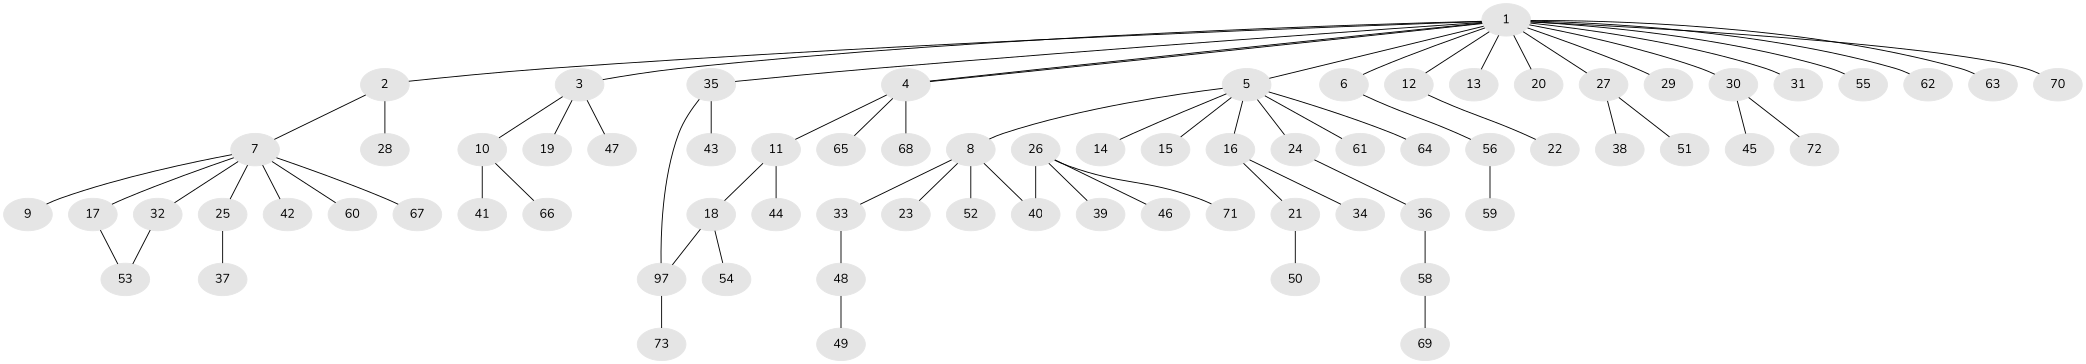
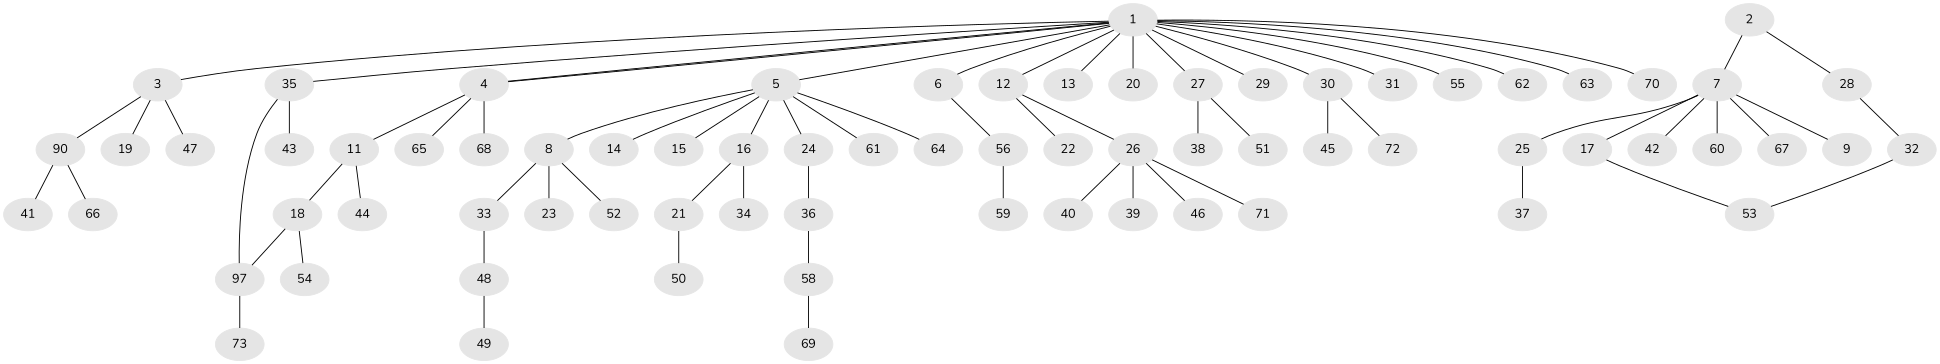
  graph {
    fontname=Nunito
    node [color=gray90 fontname=Nunito style=filled]
    edge [fontname=Nunito]
    1
    2
    3
    4
    5
    6
    12
    13
    20
    27
    29
    30
    31
    35
    55
    62
    63
    70
    7
    28
-   10
+   10 [label=90]
    19
    47
    11
    65
    68
    8
    14
    15
    16
    24
    61
    64
    56
    22
    26
    38
    51
    45
    72
    n41 [label=97]
    43
    9
    17
    25
    32
    42
    60
    67
    41
    66
    18
    44
    33
    48
    23
    40
    52
    21
    34
    36
    59
    53
    37
    54
    39
    46
    71
    50
    73
    58
    49
    69
-   1 -- 2
    1 -- 3
    1 -- 4
    1 -- 4
    1 -- 5
    1 -- 6
    1 -- 12
    1 -- 13
    1 -- 20
    1 -- 27
    1 -- 29
    1 -- 30
    1 -- 31
    1 -- 35
    1 -- 55
    1 -- 62
    1 -- 63
    1 -- 70
    2 -- 7
    2 -- 28
    3 -- 10
    3 -- 19
    3 -- 47
    4 -- 11
    4 -- 65
    4 -- 68
    5 -- 8
    5 -- 14
    5 -- 15
    5 -- 16
    5 -- 24
    5 -- 61
    5 -- 64
    6 -- 56
    12 -- 22
+   12 -- 26
    27 -- 38
    27 -- 51
    30 -- 45
    30 -- 72
    35 -- n41
    35 -- 43
    7 -- 9
    7 -- 17
    7 -- 25
-   7 -- 32
+   28 -- 32
    7 -- 42
    7 -- 60
    7 -- 67
    10 -- 41
    10 -- 66
    11 -- 18
    11 -- 44
    8 -- 33
    8 -- 23
-   8 -- 40
    8 -- 52
    16 -- 21
    16 -- 34
    24 -- 36
    56 -- 59
    26 -- 40
    26 -- 39
    26 -- 46
    26 -- 71
    n41 -- 73
    17 -- 53
    25 -- 37
    32 -- 53
    18 -- n41
    18 -- 54
    33 -- 48
    48 -- 49
    21 -- 50
    36 -- 58
    58 -- 69
  }
